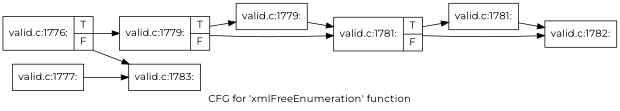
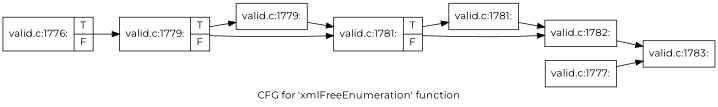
  digraph {
    fontname=Montserrat
    label="CFG for 'xmlFreeEnumeration' function"
    rankdir=LR
    node [fontname=Montserrat shape=record]
    edge [fontname=Montserrat]
    n1 [label="{valid.c:1776:|{<s0>T|<s1>F}}"]
    n2 [label="{valid.c:1779:|{<s0>T|<s1>F}}"]
    n3 [label="{valid.c:1777:}"]
    n4 [label="{valid.c:1783:}"]
    n5 [label="{valid.c:1779:}"]
    n6 [label="{valid.c:1781:|{<s0>T|<s1>F}}"]
    n7 [label="{valid.c:1781:}"]
    n8 [label="{valid.c:1782:}"]
    n1 -> n2
    n2 -> n5
    n2 -> n6
    n3 -> n4
    n5 -> n6
    n6 -> n7
    n6 -> n8
    n7 -> n8
-   n1 -> n4
+   n8 -> n4
  }
